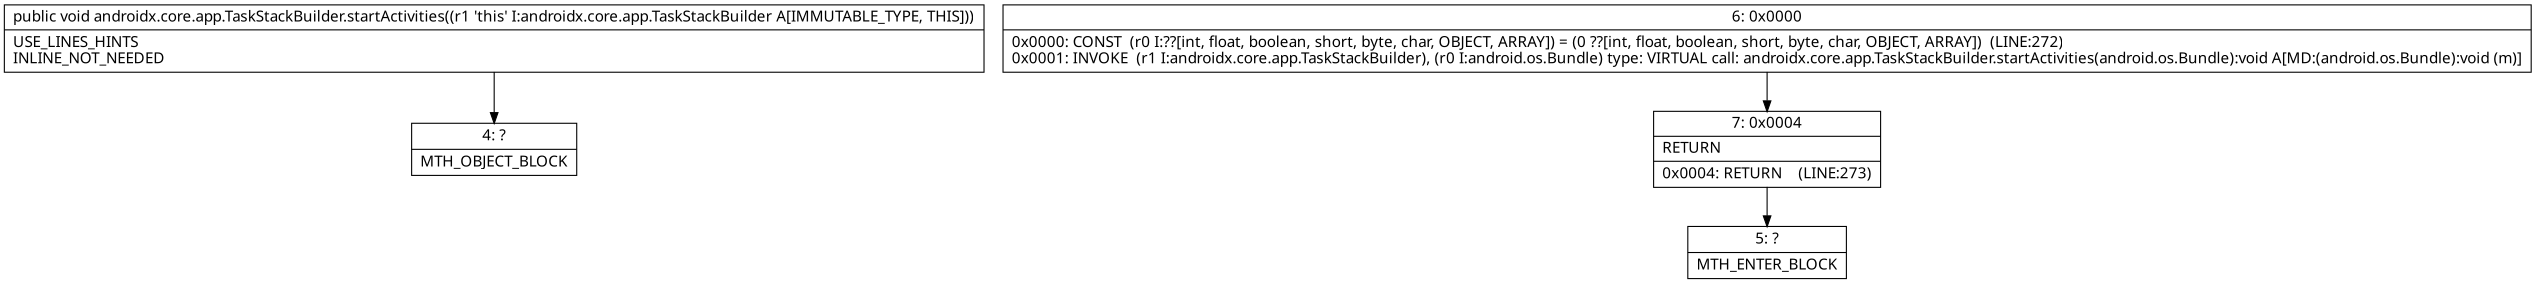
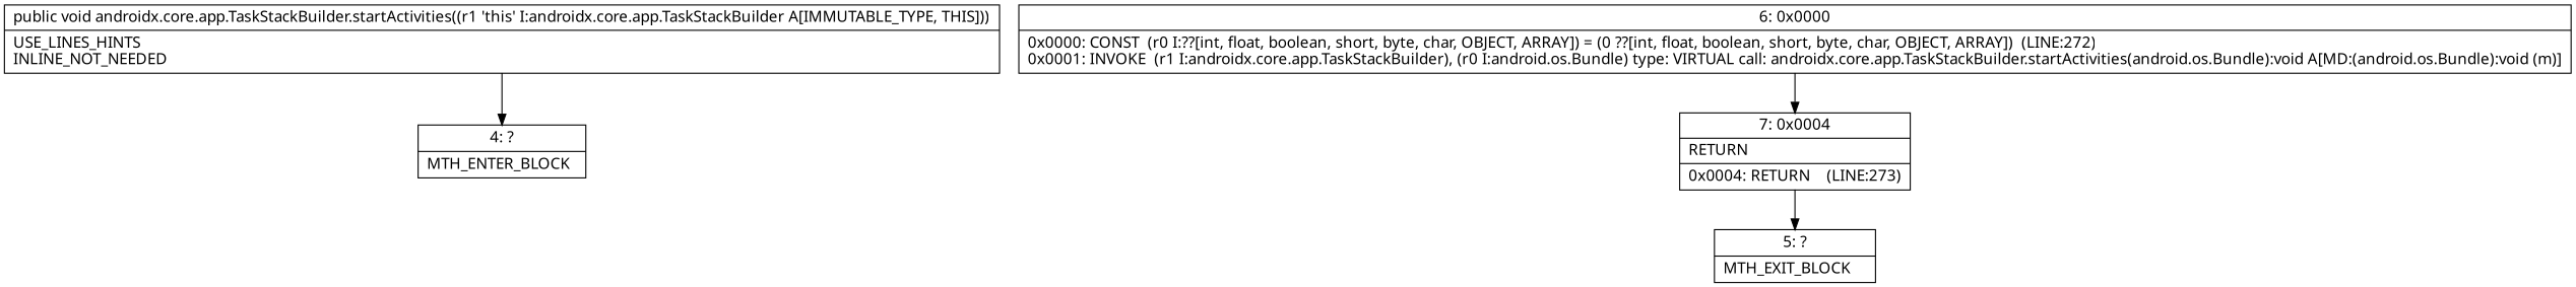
  digraph {
    fontname="Noto Sans"
    node [fontname="Noto Sans" shape=record]
    edge [fontname="Noto Sans"]
-   n1 [label="{4\:\ ?|MTH_OBJECT_BLOCK\l}"]
+   n1 [label="{4\:\ ?|MTH_ENTER_BLOCK\l}"]
    n2 [label="{6\:\ 0x0000|0x0000: CONST  (r0 I:??[int, float, boolean, short, byte, char, OBJECT, ARRAY]) = (0 ??[int, float, boolean, short, byte, char, OBJECT, ARRAY])  (LINE:272)\l0x0001: INVOKE  (r1 I:androidx.core.app.TaskStackBuilder), (r0 I:android.os.Bundle) type: VIRTUAL call: androidx.core.app.TaskStackBuilder.startActivities(android.os.Bundle):void A[MD:(android.os.Bundle):void (m)]\l}"]
    n3 [label="{7\:\ 0x0004|RETURN\l|0x0004: RETURN    (LINE:273)\l}"]
-   n4 [label="{5\:\ ?|MTH_ENTER_BLOCK\l}"]
+   n4 [label="{5\:\ ?|MTH_EXIT_BLOCK\l}"]
    n5 [label="{public void androidx.core.app.TaskStackBuilder.startActivities((r1 'this' I:androidx.core.app.TaskStackBuilder A[IMMUTABLE_TYPE, THIS]))  | USE_LINES_HINTS\lINLINE_NOT_NEEDED\l}"]
    n2 -> n3
    n3 -> n4
    n5 -> n1
  }
